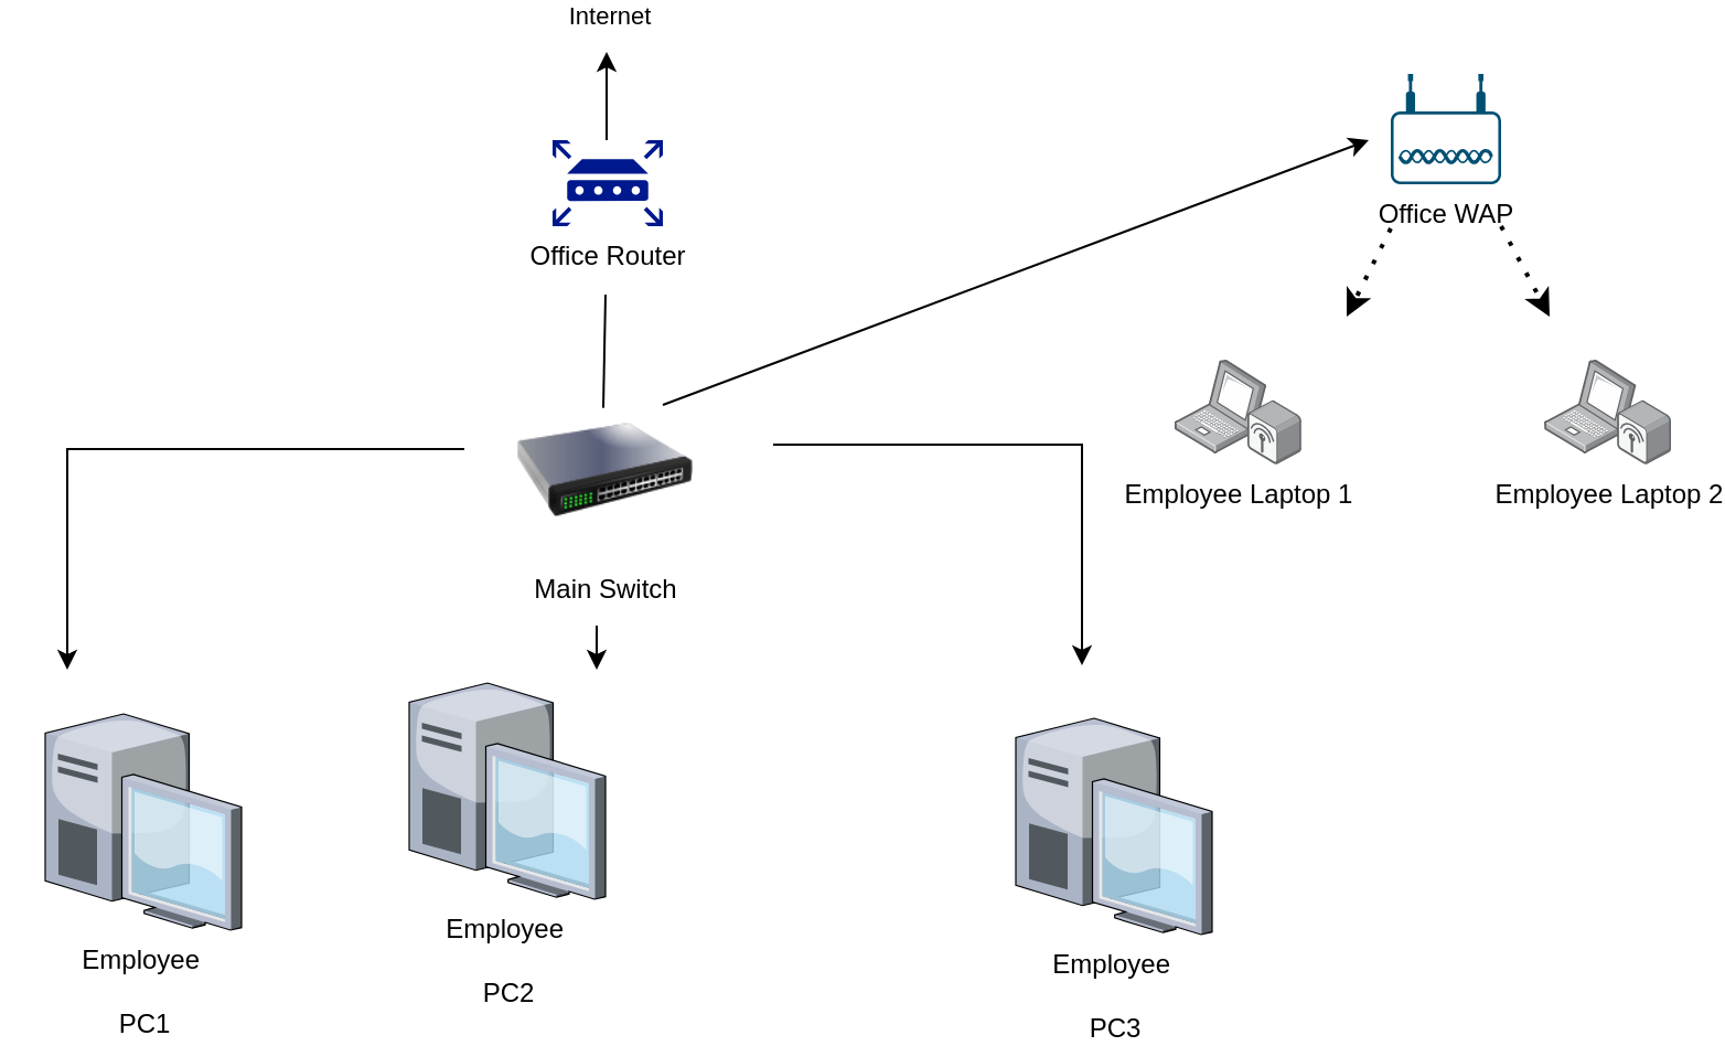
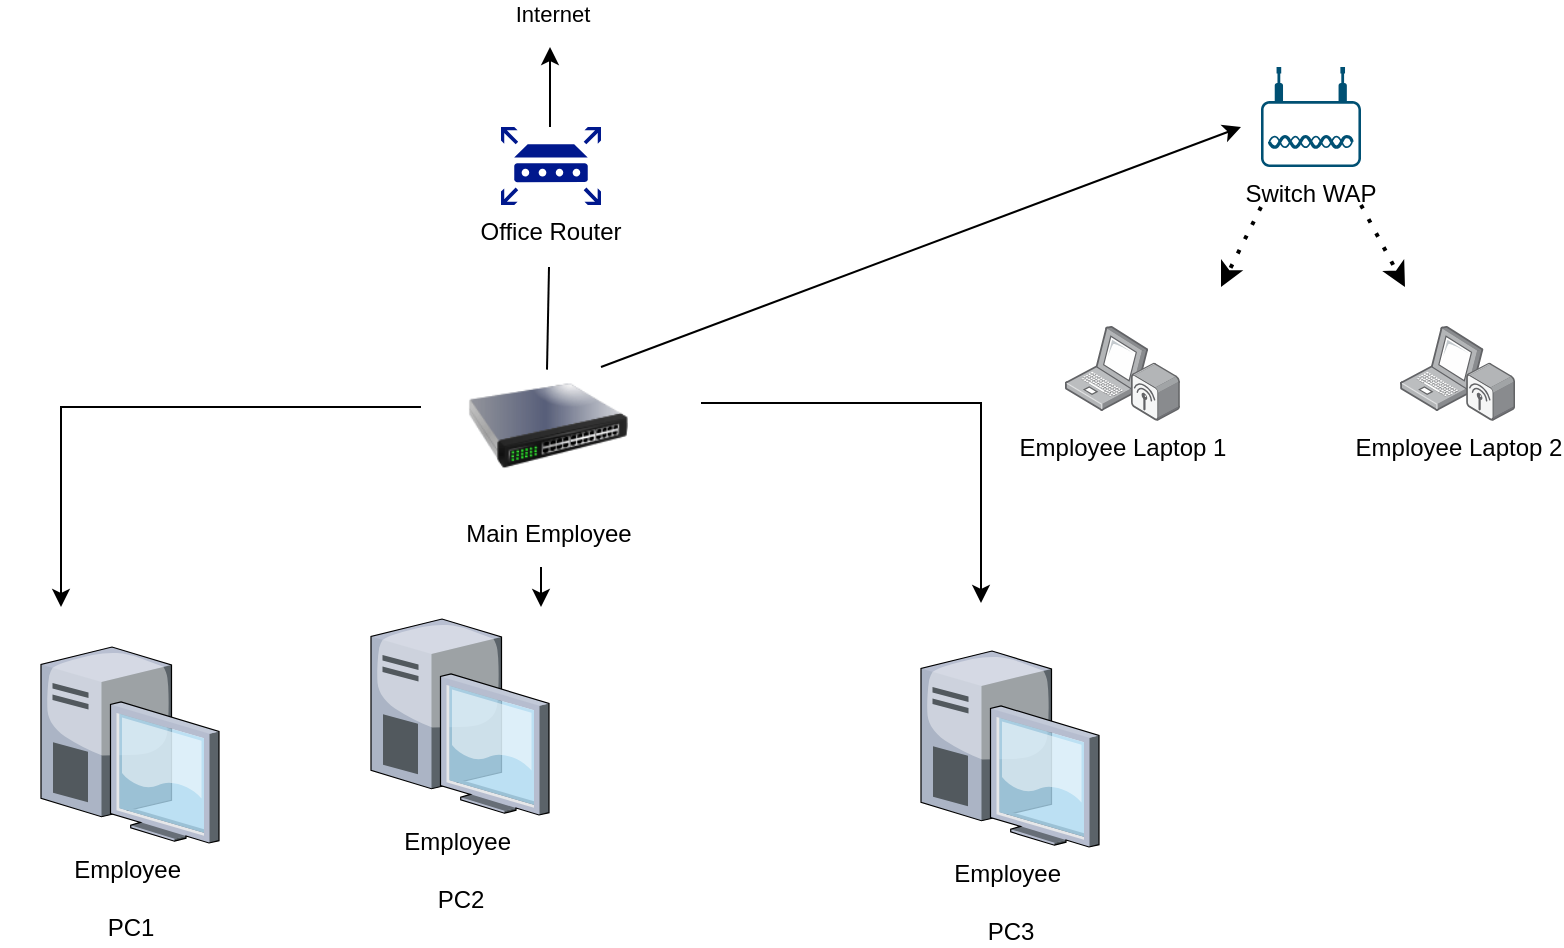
  <mxCell id="0" />
  <mxCell id="1" parent="0" />
  <mxCell id="2" value="Office Router" style="sketch=0;aspect=fixed;pointerEvents=1;shadow=0;dashed=0;html=1;strokeColor=none;labelPosition=center;verticalLabelPosition=bottom;verticalAlign=top;align=center;fillColor=#00188D;shape=mxgraph.mscae.enterprise.router" vertex="1" parent="1"><mxGeometry x="250" y="60" width="50" height="39" as="geometry" /></mxCell>
- <mxCell id="3" value="Main Switch" style="image;html=1;image=img/lib/clip_art/networking/Switch_128x128.png" vertex="1" parent="1"><mxGeometry x="234" y="170" width="80" height="80" as="geometry" /></mxCell>
+ <mxCell id="3" value="Main Employee" style="image;html=1;image=img/lib/clip_art/networking/Switch_128x128.png" vertex="1" parent="1"><mxGeometry x="234" y="170" width="80" height="80" as="geometry" /></mxCell>
  <mxCell id="4" value="" style="endArrow=none;html=1;rounded=0;" edge="1" parent="1"><mxGeometry width="50" height="50" relative="1" as="geometry"><mxPoint x="272.997" y="181.31" as="sourcePoint" /><mxPoint x="274" y="130" as="targetPoint" /><Array as="points"><mxPoint x="274" y="130" /></Array></mxGeometry></mxCell>
  <mxCell id="5" value="Employee&amp;nbsp;&lt;div&gt;&lt;br&gt;&lt;/div&gt;&lt;div&gt;PC1&lt;/div&gt;" style="verticalLabelPosition=bottom;sketch=0;aspect=fixed;html=1;verticalAlign=top;strokeColor=none;align=center;outlineConnect=0;shape=mxgraph.citrix.desktop;" vertex="1" parent="1"><mxGeometry x="20" y="320" width="89" height="98" as="geometry" /></mxCell>
  <mxCell id="6" value="" style="endArrow=classic;html=1;rounded=0;endFill=1;" edge="1" parent="1"><mxGeometry width="50" height="50" relative="1" as="geometry"><mxPoint x="210" y="200" as="sourcePoint" /><mxPoint x="30" y="300" as="targetPoint" /><Array as="points"><mxPoint x="30" y="200" /></Array></mxGeometry></mxCell>
  <mxCell id="7" value="" style="endArrow=classic;html=1;rounded=0;endFill=1;" edge="1" parent="1"><mxGeometry width="50" height="50" relative="1" as="geometry"><mxPoint x="350" y="198" as="sourcePoint" /><mxPoint x="490" y="298" as="targetPoint" /><Array as="points"><mxPoint x="490" y="198" /></Array></mxGeometry></mxCell>
  <mxCell id="8" value="" style="endArrow=classic;html=1;rounded=0;endFill=1;" edge="1" parent="1"><mxGeometry width="50" height="50" relative="1" as="geometry"><mxPoint x="270" y="280" as="sourcePoint" /><mxPoint x="270" y="300" as="targetPoint" /></mxGeometry></mxCell>
  <mxCell id="9" value="" style="endArrow=classic;html=1;rounded=0;endFill=1;" edge="1" parent="1"><mxGeometry width="50" height="50" relative="1" as="geometry"><mxPoint x="274.5" y="60" as="sourcePoint" /><mxPoint x="274.5" y="20" as="targetPoint" /><Array as="points"><mxPoint x="274.5" y="60" /></Array></mxGeometry></mxCell>
  <mxCell id="10" value="Internet" style="edgeLabel;html=1;align=center;verticalAlign=middle;resizable=0;points=[];" vertex="1" connectable="0" parent="9"><mxGeometry x="0.25" y="3" relative="1" as="geometry"><mxPoint x="4" y="-32" as="offset" /></mxGeometry></mxCell>
  <mxCell id="11" value="Employee&amp;nbsp;&lt;div&gt;&lt;br&gt;&lt;/div&gt;&lt;div&gt;PC2&lt;/div&gt;" style="verticalLabelPosition=bottom;sketch=0;aspect=fixed;html=1;verticalAlign=top;strokeColor=none;align=center;outlineConnect=0;shape=mxgraph.citrix.desktop;" vertex="1" parent="1"><mxGeometry x="185" y="306" width="89" height="98" as="geometry" /></mxCell>
  <mxCell id="12" value="Employee&amp;nbsp;&lt;div&gt;&lt;br&gt;&lt;/div&gt;&lt;div&gt;PC3&lt;/div&gt;" style="verticalLabelPosition=bottom;sketch=0;aspect=fixed;html=1;verticalAlign=top;strokeColor=none;align=center;outlineConnect=0;shape=mxgraph.citrix.desktop;" vertex="1" parent="1"><mxGeometry x="460" y="322" width="89" height="98" as="geometry" /></mxCell>
  <mxCell id="13" value="" style="endArrow=classic;html=1;rounded=0;endFill=1;" edge="1" parent="1"><mxGeometry width="50" height="50" relative="1" as="geometry"><mxPoint x="300" y="180" as="sourcePoint" /><mxPoint x="620" y="60" as="targetPoint" /><Array as="points"><mxPoint x="300" y="180" /></Array></mxGeometry></mxCell>
- <mxCell id="14" value="Office WAP" style="points=[[0.03,0.36,0],[0.18,0,0],[0.5,0.34,0],[0.82,0,0],[0.97,0.36,0],[1,0.67,0],[0.975,0.975,0],[0.5,1,0],[0.025,0.975,0],[0,0.67,0]];verticalLabelPosition=bottom;sketch=0;html=1;verticalAlign=top;aspect=fixed;align=center;pointerEvents=1;shape=mxgraph.cisco19.wireless_access_point;fillColor=#005073;strokeColor=none;" vertex="1" parent="1"><mxGeometry x="630" y="30" width="50" height="50" as="geometry" /></mxCell>
+ <mxCell id="14" value="Switch WAP" style="points=[[0.03,0.36,0],[0.18,0,0],[0.5,0.34,0],[0.82,0,0],[0.97,0.36,0],[1,0.67,0],[0.975,0.975,0],[0.5,1,0],[0.025,0.975,0],[0,0.67,0]];verticalLabelPosition=bottom;sketch=0;html=1;verticalAlign=top;aspect=fixed;align=center;pointerEvents=1;shape=mxgraph.cisco19.wireless_access_point;fillColor=#005073;strokeColor=none;" vertex="1" parent="1"><mxGeometry x="630" y="30" width="50" height="50" as="geometry" /></mxCell>
  <mxCell id="15" value="Employee Laptop 2" style="image;points=[];aspect=fixed;html=1;align=center;shadow=0;dashed=0;image=img/lib/allied_telesis/wireless/Laptop_Wireless.svg;" vertex="1" parent="1"><mxGeometry x="700" y="160" width="57.6" height="47.4" as="geometry" /></mxCell>
  <mxCell id="16" value="Employee Laptop 1" style="image;points=[];aspect=fixed;html=1;align=center;shadow=0;dashed=0;image=img/lib/allied_telesis/wireless/Laptop_Wireless.svg;" vertex="1" parent="1"><mxGeometry x="532.4" y="160" width="57.6" height="47.4" as="geometry" /></mxCell>
  <mxCell id="17" value="" style="endArrow=classic;dashed=1;html=1;dashPattern=1 3;strokeWidth=2;rounded=0;endFill=1;" edge="1" parent="1"><mxGeometry width="50" height="50" relative="1" as="geometry"><mxPoint x="630" y="100" as="sourcePoint" /><mxPoint x="610" y="140" as="targetPoint" /></mxGeometry></mxCell>
  <mxCell id="18" value="" style="endArrow=classic;dashed=1;html=1;dashPattern=1 3;strokeWidth=2;rounded=0;endFill=1;" edge="1" parent="1"><mxGeometry width="50" height="50" relative="1" as="geometry"><mxPoint x="680" y="99" as="sourcePoint" /><mxPoint x="702" y="140" as="targetPoint" /></mxGeometry></mxCell>
